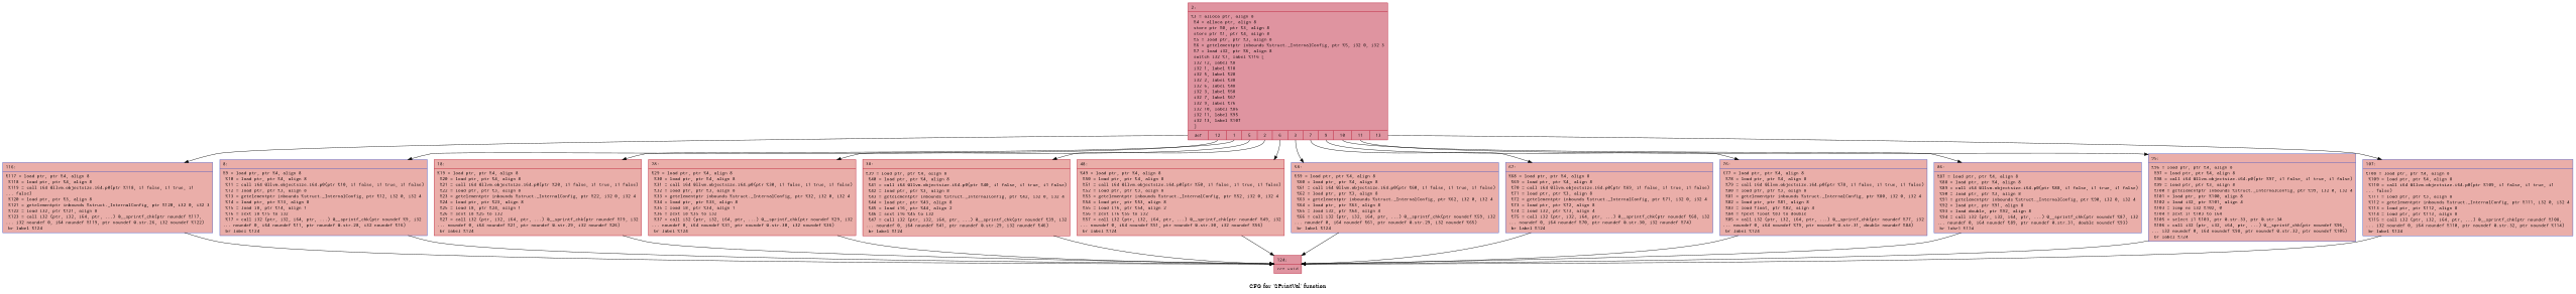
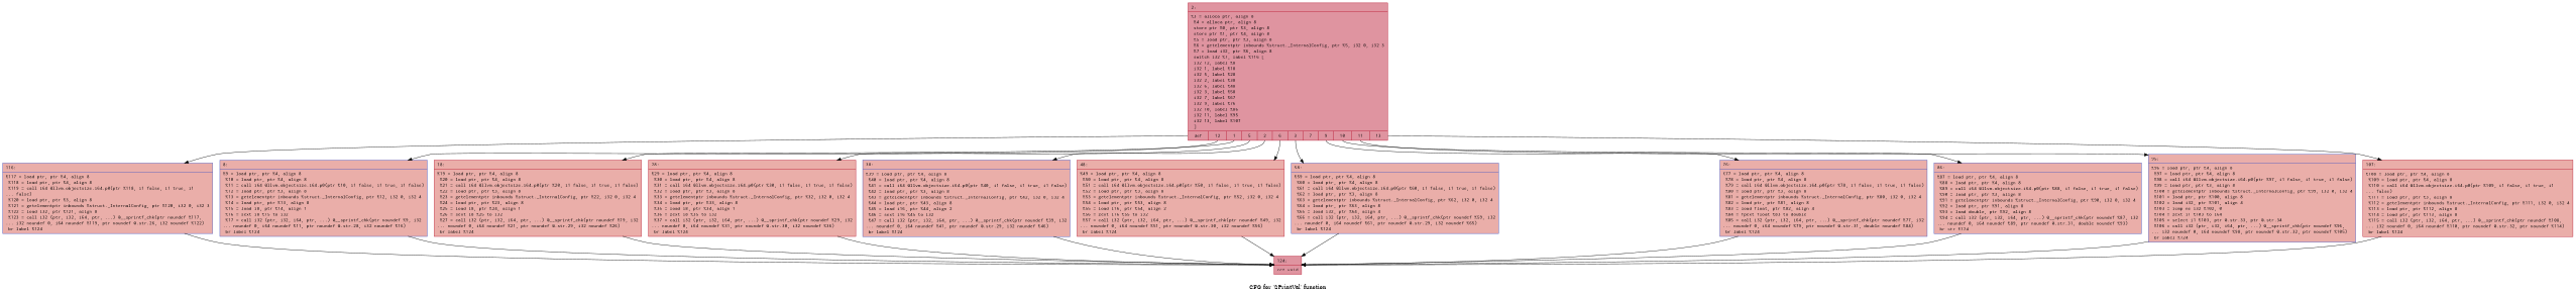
  digraph {
    label="CFG for 'SPrintVal' function"
    node [color="#3d50c3ff" fillcolor="#d0473d70" fontname=Courier shape=record style=filled]
    n1 [color="#b70d28ff" fillcolor="#b70d2870" label="{2:\l|  %3 = alloca ptr, align 8\l  %4 = alloca ptr, align 8\l  store ptr %0, ptr %3, align 8\l  store ptr %1, ptr %4, align 8\l  %5 = load ptr, ptr %3, align 8\l  %6 = getelementptr inbounds %struct._InternalConfig, ptr %5, i32 0, i32 3\l  %7 = load i32, ptr %6, align 8\l  switch i32 %7, label %116 [\l    i32 12, label %8\l    i32 1, label %18\l    i32 5, label %28\l    i32 2, label %38\l    i32 6, label %48\l    i32 3, label %58\l    i32 7, label %67\l    i32 9, label %76\l    i32 10, label %86\l    i32 11, label %95\l    i32 13, label %107\l  ]\l|{<s0>def|<s1>12|<s2>1|<s3>5|<s4>2|<s5>6|<s6>3|<s7>7|<s8>9|<s9>10|<s10>11|<s11>13}}"]
    n2 [label="{116:\l|  %117 = load ptr, ptr %4, align 8\l  %118 = load ptr, ptr %4, align 8\l  %119 = call i64 @llvm.objectsize.i64.p0(ptr %118, i1 false, i1 true, i1\l... false)\l  %120 = load ptr, ptr %3, align 8\l  %121 = getelementptr inbounds %struct._InternalConfig, ptr %120, i32 0, i32 3\l  %122 = load i32, ptr %121, align 8\l  %123 = call i32 (ptr, i32, i64, ptr, ...) @__sprintf_chk(ptr noundef %117,\l... i32 noundef 0, i64 noundef %119, ptr noundef @.str.26, i32 noundef %122)\l  br label %124\l}"]
    n3 [label="{8:\l|  %9 = load ptr, ptr %4, align 8\l  %10 = load ptr, ptr %4, align 8\l  %11 = call i64 @llvm.objectsize.i64.p0(ptr %10, i1 false, i1 true, i1 false)\l  %12 = load ptr, ptr %3, align 8\l  %13 = getelementptr inbounds %struct._InternalConfig, ptr %12, i32 0, i32 4\l  %14 = load ptr, ptr %13, align 8\l  %15 = load i8, ptr %14, align 1\l  %16 = sext i8 %15 to i32\l  %17 = call i32 (ptr, i32, i64, ptr, ...) @__sprintf_chk(ptr noundef %9, i32\l... noundef 0, i64 noundef %11, ptr noundef @.str.28, i32 noundef %16)\l  br label %124\l}"]
    n4 [color="#b70d28ff" label="{18:\l|  %19 = load ptr, ptr %4, align 8\l  %20 = load ptr, ptr %4, align 8\l  %21 = call i64 @llvm.objectsize.i64.p0(ptr %20, i1 false, i1 true, i1 false)\l  %22 = load ptr, ptr %3, align 8\l  %23 = getelementptr inbounds %struct._InternalConfig, ptr %22, i32 0, i32 4\l  %24 = load ptr, ptr %23, align 8\l  %25 = load i8, ptr %24, align 1\l  %26 = sext i8 %25 to i32\l  %27 = call i32 (ptr, i32, i64, ptr, ...) @__sprintf_chk(ptr noundef %19, i32\l... noundef 0, i64 noundef %21, ptr noundef @.str.29, i32 noundef %26)\l  br label %124\l}"]
    n5 [color="#b70d28ff" label="{28:\l|  %29 = load ptr, ptr %4, align 8\l  %30 = load ptr, ptr %4, align 8\l  %31 = call i64 @llvm.objectsize.i64.p0(ptr %30, i1 false, i1 true, i1 false)\l  %32 = load ptr, ptr %3, align 8\l  %33 = getelementptr inbounds %struct._InternalConfig, ptr %32, i32 0, i32 4\l  %34 = load ptr, ptr %33, align 8\l  %35 = load i8, ptr %34, align 1\l  %36 = zext i8 %35 to i32\l  %37 = call i32 (ptr, i32, i64, ptr, ...) @__sprintf_chk(ptr noundef %29, i32\l... noundef 0, i64 noundef %31, ptr noundef @.str.30, i32 noundef %36)\l  br label %124\l}"]
-   n6 [color="#b70d28ff" label="{38:\l|  %39 = load ptr, ptr %4, align 8\l  %40 = load ptr, ptr %4, align 8\l  %41 = call i64 @llvm.objectsize.i64.p0(ptr %40, i1 false, i1 true, i1 false)\l  %42 = load ptr, ptr %3, align 8\l  %43 = getelementptr inbounds %struct._InternalConfig, ptr %42, i32 0, i32 4\l  %44 = load ptr, ptr %43, align 8\l  %45 = load i16, ptr %44, align 2\l  %46 = sext i16 %45 to i32\l  %47 = call i32 (ptr, i32, i64, ptr, ...) @__sprintf_chk(ptr noundef %39, i32\l... noundef 0, i64 noundef %41, ptr noundef @.str.29, i32 noundef %46)\l  br label %124\l}"]
+   n6 [label="{38:\l|  %39 = load ptr, ptr %4, align 8\l  %40 = load ptr, ptr %4, align 8\l  %41 = call i64 @llvm.objectsize.i64.p0(ptr %40, i1 false, i1 true, i1 false)\l  %42 = load ptr, ptr %3, align 8\l  %43 = getelementptr inbounds %struct._InternalConfig, ptr %42, i32 0, i32 4\l  %44 = load ptr, ptr %43, align 8\l  %45 = load i16, ptr %44, align 2\l  %46 = sext i16 %45 to i32\l  %47 = call i32 (ptr, i32, i64, ptr, ...) @__sprintf_chk(ptr noundef %39, i32\l... noundef 0, i64 noundef %41, ptr noundef @.str.29, i32 noundef %46)\l  br label %124\l}"]
    n7 [color="#b70d28ff" label="{48:\l|  %49 = load ptr, ptr %4, align 8\l  %50 = load ptr, ptr %4, align 8\l  %51 = call i64 @llvm.objectsize.i64.p0(ptr %50, i1 false, i1 true, i1 false)\l  %52 = load ptr, ptr %3, align 8\l  %53 = getelementptr inbounds %struct._InternalConfig, ptr %52, i32 0, i32 4\l  %54 = load ptr, ptr %53, align 8\l  %55 = load i16, ptr %54, align 2\l  %56 = zext i16 %55 to i32\l  %57 = call i32 (ptr, i32, i64, ptr, ...) @__sprintf_chk(ptr noundef %49, i32\l... noundef 0, i64 noundef %51, ptr noundef @.str.30, i32 noundef %56)\l  br label %124\l}"]
    n8 [label="{58:\l|  %59 = load ptr, ptr %4, align 8\l  %60 = load ptr, ptr %4, align 8\l  %61 = call i64 @llvm.objectsize.i64.p0(ptr %60, i1 false, i1 true, i1 false)\l  %62 = load ptr, ptr %3, align 8\l  %63 = getelementptr inbounds %struct._InternalConfig, ptr %62, i32 0, i32 4\l  %64 = load ptr, ptr %63, align 8\l  %65 = load i32, ptr %64, align 4\l  %66 = call i32 (ptr, i32, i64, ptr, ...) @__sprintf_chk(ptr noundef %59, i32\l... noundef 0, i64 noundef %61, ptr noundef @.str.29, i32 noundef %65)\l  br label %124\l}"]
-   n9 [label="{67:\l|  %68 = load ptr, ptr %4, align 8\l  %69 = load ptr, ptr %4, align 8\l  %70 = call i64 @llvm.objectsize.i64.p0(ptr %69, i1 false, i1 true, i1 false)\l  %71 = load ptr, ptr %3, align 8\l  %72 = getelementptr inbounds %struct._InternalConfig, ptr %71, i32 0, i32 4\l  %73 = load ptr, ptr %72, align 8\l  %74 = load i32, ptr %73, align 4\l  %75 = call i32 (ptr, i32, i64, ptr, ...) @__sprintf_chk(ptr noundef %68, i32\l... noundef 0, i64 noundef %70, ptr noundef @.str.30, i32 noundef %74)\l  br label %124\l}"]
    n10 [label="{76:\l|  %77 = load ptr, ptr %4, align 8\l  %78 = load ptr, ptr %4, align 8\l  %79 = call i64 @llvm.objectsize.i64.p0(ptr %78, i1 false, i1 true, i1 false)\l  %80 = load ptr, ptr %3, align 8\l  %81 = getelementptr inbounds %struct._InternalConfig, ptr %80, i32 0, i32 4\l  %82 = load ptr, ptr %81, align 8\l  %83 = load float, ptr %82, align 4\l  %84 = fpext float %83 to double\l  %85 = call i32 (ptr, i32, i64, ptr, ...) @__sprintf_chk(ptr noundef %77, i32\l... noundef 0, i64 noundef %79, ptr noundef @.str.31, double noundef %84)\l  br label %124\l}"]
-   n11 [label="{86:\l|  %87 = load ptr, ptr %4, align 8\l  %88 = load ptr, ptr %4, align 8\l  %89 = call i64 @llvm.objectsize.i64.p0(ptr %88, i1 false, i1 true, i1 false)\l  %90 = load ptr, ptr %3, align 8\l  %91 = getelementptr inbounds %struct._InternalConfig, ptr %90, i32 0, i32 4\l  %92 = load ptr, ptr %91, align 8\l  %93 = load double, ptr %92, align 8\l  %94 = call i32 (ptr, i32, i64, ptr, ...) @__sprintf_chk(ptr noundef %87, i32\l... noundef 0, i64 noundef %89, ptr noundef @.str.31, double noundef %93)\l  br label %124\l}"]
+   n11 [label="{86:\l|  %87 = load ptr, ptr %4, align 8\l  %88 = load ptr, ptr %4, align 8\l  %89 = call i64 @llvm.objectsize.i64.p0(ptr %88, i1 false, i1 true, i1 false)\l  %90 = load ptr, ptr %3, align 8\l  %91 = getelementptr inbounds %struct._InternalConfig, ptr %90, i32 0, i32 4\l  %92 = load ptr, ptr %91, align 8\l  %93 = load double, ptr %92, align 8\l  %94 = call i32 (ptr, i32, i64, ptr, ...) @__sprintf_chk(ptr noundef %87, i32\l... noundef 0, i64 noundef %89, ptr noundef @.str.31, double noundef %93)\l  br str %124\l}"]
    n12 [label="{95:\l|  %96 = load ptr, ptr %4, align 8\l  %97 = load ptr, ptr %4, align 8\l  %98 = call i64 @llvm.objectsize.i64.p0(ptr %97, i1 false, i1 true, i1 false)\l  %99 = load ptr, ptr %3, align 8\l  %100 = getelementptr inbounds %struct._InternalConfig, ptr %99, i32 0, i32 4\l  %101 = load ptr, ptr %100, align 8\l  %102 = load i32, ptr %101, align 4\l  %103 = icmp ne i32 %102, 0\l  %104 = zext i1 %103 to i64\l  %105 = select i1 %103, ptr @.str.33, ptr @.str.34\l  %106 = call i32 (ptr, i32, i64, ptr, ...) @__sprintf_chk(ptr noundef %96,\l... i32 noundef 0, i64 noundef %98, ptr noundef @.str.32, ptr noundef %105)\l  br label %124\l}"]
-   n13 [label="{107:\l|  %108 = load ptr, ptr %4, align 8\l  %109 = load ptr, ptr %4, align 8\l  %110 = call i64 @llvm.objectsize.i64.p0(ptr %109, i1 false, i1 true, i1\l... false)\l  %111 = load ptr, ptr %3, align 8\l  %112 = getelementptr inbounds %struct._InternalConfig, ptr %111, i32 0, i32 4\l  %113 = load ptr, ptr %112, align 8\l  %114 = load ptr, ptr %113, align 8\l  %115 = call i32 (ptr, i32, i64, ptr, ...) @__sprintf_chk(ptr noundef %108,\l... i32 noundef 0, i64 noundef %110, ptr noundef @.str.32, ptr noundef %114)\l  br label %124\l}"]
+   n13 [color="#b70d28ff" label="{107:\l|  %108 = load ptr, ptr %4, align 8\l  %109 = load ptr, ptr %4, align 8\l  %110 = call i64 @llvm.objectsize.i64.p0(ptr %109, i1 false, i1 true, i1\l... false)\l  %111 = load ptr, ptr %3, align 8\l  %112 = getelementptr inbounds %struct._InternalConfig, ptr %111, i32 0, i32 4\l  %113 = load ptr, ptr %112, align 8\l  %114 = load ptr, ptr %113, align 8\l  %115 = call i32 (ptr, i32, i64, ptr, ...) @__sprintf_chk(ptr noundef %108,\l... i32 noundef 0, i64 noundef %110, ptr noundef @.str.32, ptr noundef %114)\l  br label %124\l}"]
    n14 [color="#b70d28ff" fillcolor="#b70d2870" label="{124:\l|  ret void\l}"]
    n1 -> n2 [tailport=s0]
    n1 -> n3 [tailport=s1]
    n1 -> n4 [tailport=s2]
    n1 -> n5 [tailport=s3]
    n1 -> n6 [tailport=s4]
    n1 -> n7 [tailport=s5]
    n1 -> n8 [tailport=s6]
-   n1 -> n9 [tailport=s7]
    n1 -> n10 [tailport=s8]
    n1 -> n11 [tailport=s9]
    n1 -> n12 [tailport=s10]
    n1 -> n13 [tailport=s11]
    n2 -> n14
    n3 -> n14
    n4 -> n14
    n5 -> n14
    n6 -> n14
    n7 -> n14
    n8 -> n14
-   n9 -> n14
    n10 -> n14
    n11 -> n14
    n12 -> n14
    n13 -> n14
  }
